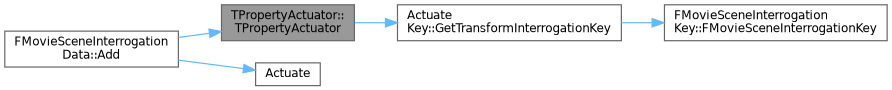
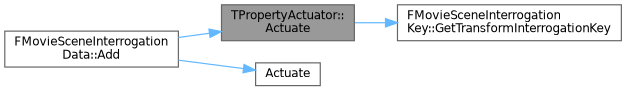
  digraph {
    rankdir=LR
    node [color=grey40 fillcolor=white fontname=Helvetica fontsize=10 shape=box style=filled]
    edge [color=steelblue1 fontname=Helvetica fontsize=10 labelfontname=Helvetica labelfontsize=10 style=solid]
-   n1 [color=gray40 fillcolor=grey60 fontcolor=black height=0.2 label="TPropertyActuator::\lTPropertyActuator" width=0.4]
-   n2 [height=0.2 label="Actuate\lKey::GetTransformInterrogationKey" width=0.4]
+   n1 [color=gray40 fillcolor=grey60 fontcolor=black height=0.2 label="TPropertyActuator::\lActuate" width=0.4]
+   n2 [height=0.2 label="FMovieSceneInterrogation\lKey::GetTransformInterrogationKey" width=0.4]
    n3 [height=0.2 label="FMovieSceneInterrogation\lData::Add" width=0.4]
    n4 [height=0.2 label=Actuate width=0.4]
-   n5 [height=0.2 label="FMovieSceneInterrogation\lKey::FMovieSceneInterrogationKey" width=0.4]
    n1 -> n2
-   n2 -> n5
    n3 -> n1
    n3 -> n4
  }
